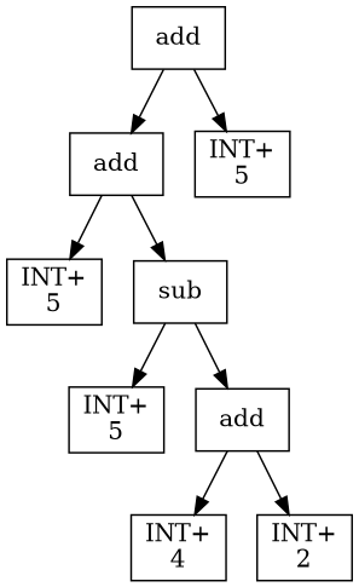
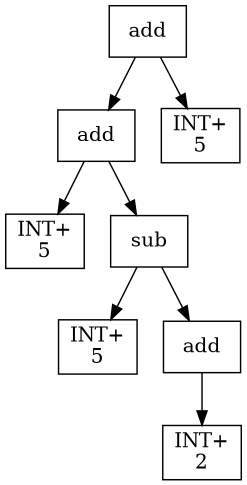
  digraph {
    node [shape=box]
    n1 [label=add]
    n2 [label=add]
    n3 [label="INT+\n5"]
    n4 [label="INT+\n5"]
    n5 [label=sub]
    n6 [label="INT+\n5"]
    n7 [label=add]
-   n8 [label="INT+\n4"]
    n9 [label="INT+\n2"]
    n1 -> n2
    n1 -> n3
    n2 -> n4
    n2 -> n5
    n5 -> n6
    n5 -> n7
-   n7 -> n8
    n7 -> n9
  }
